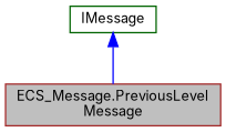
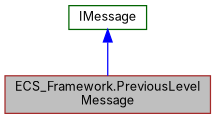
  digraph {
    fontname=Inter
    node [fontname=Inter fontsize=10 shape=record style=filled]
-   n1 [color=brown fillcolor=grey75 fontcolor=black height=0.2 label="ECS_Message.PreviousLevel\lMessage" width=0.4]
+   n1 [color=brown fillcolor=grey75 fontcolor=black height=0.2 label="ECS_Framework.PreviousLevel\lMessage" width=0.4]
    n2 [color=darkgreen fillcolor=white height=0.2 label=IMessage width=0.4]
    n2 -> n1 [color=blue dir=back fontname=Inter fontsize=10 labelfontname=Helvetica labelfontsize=10 style=solid]
  }
